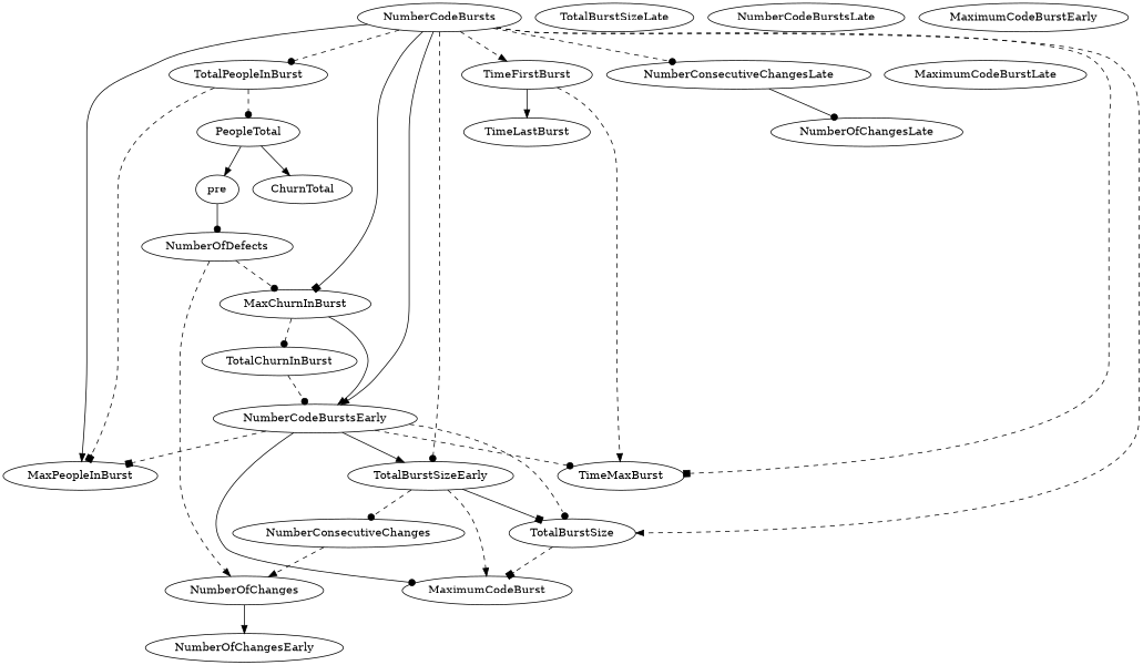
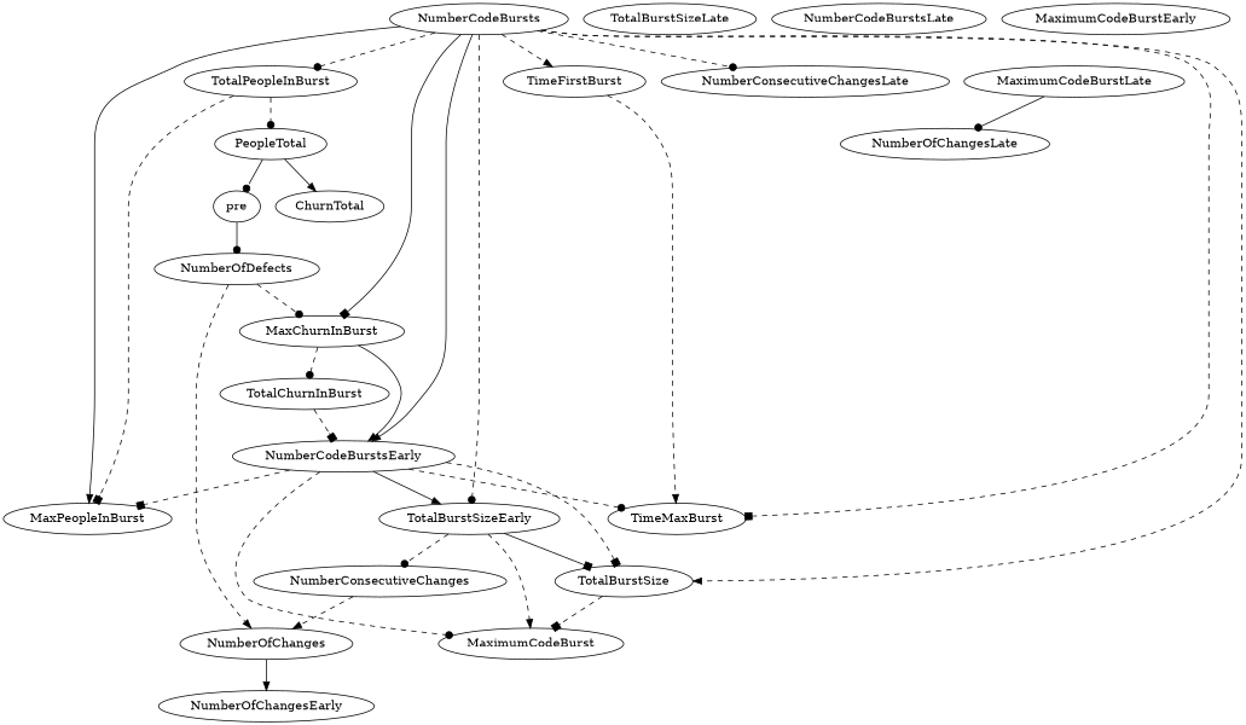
  digraph {
    edge [arrowhead=normal style=dashed]
    TotalPeopleInBurst
    MaxPeopleInBurst
    PeopleTotal
    ChurnTotal
    pre
    MaximumCodeBurstLate
    NumberOfChanges
    NumberOfChangesEarly
    TotalBurstSizeLate
    NumberCodeBurstsLate
    MaxChurnInBurst
    NumberCodeBurstsEarly
    TotalChurnInBurst
    MaximumCodeBurst
    TotalBurstSizeEarly
    TotalBurstSize
    TimeMaxBurst
    MaximumCodeBurstEarly
    NumberConsecutiveChanges
    TimeFirstBurst
-   TimeLastBurst
    NumberConsecutiveChangesLate
    NumberOfChangesLate
    NumberCodeBursts
    NumberOfDefects
    TotalPeopleInBurst -> MaxPeopleInBurst [arrowhead=box]
    TotalPeopleInBurst -> PeopleTotal [arrowhead=dot]
    PeopleTotal -> ChurnTotal [style=solid]
-   PeopleTotal -> pre [style=solid]
+   PeopleTotal -> pre [arrowhead=dot style=solid]
    pre -> NumberOfDefects [arrowhead=dot style=solid]
    NumberOfChanges -> NumberOfChangesEarly [style=solid]
    MaxChurnInBurst -> NumberCodeBurstsEarly [style=solid]
    MaxChurnInBurst -> TotalChurnInBurst [arrowhead=dot]
    NumberCodeBurstsEarly -> MaxPeopleInBurst [arrowhead=box]
-   NumberCodeBurstsEarly -> MaximumCodeBurst [arrowhead=dot style=solid]
+   NumberCodeBurstsEarly -> MaximumCodeBurst [arrowhead=dot]
    NumberCodeBurstsEarly -> TotalBurstSizeEarly [style=solid]
-   NumberCodeBurstsEarly -> TotalBurstSize [arrowhead=dot]
+   NumberCodeBurstsEarly -> TotalBurstSize [arrowhead=box]
    NumberCodeBurstsEarly -> TimeMaxBurst [arrowhead=dot]
-   TotalChurnInBurst -> NumberCodeBurstsEarly [arrowhead=dot]
+   TotalChurnInBurst -> NumberCodeBurstsEarly [arrowhead=box]
    TotalBurstSizeEarly -> MaximumCodeBurst
    TotalBurstSizeEarly -> TotalBurstSize [arrowhead=box style=solid]
    TotalBurstSizeEarly -> NumberConsecutiveChanges [arrowhead=dot]
    TotalBurstSize -> MaximumCodeBurst [arrowhead=box]
    NumberConsecutiveChanges -> NumberOfChanges
    TimeFirstBurst -> TimeMaxBurst
-   TimeFirstBurst -> TimeLastBurst [style=solid]
-   NumberConsecutiveChangesLate -> NumberOfChangesLate [arrowhead=dot style=solid]
+   MaximumCodeBurstLate -> NumberOfChangesLate [arrowhead=dot style=solid]
    NumberCodeBursts -> TotalPeopleInBurst [arrowhead=dot]
    NumberCodeBursts -> MaxPeopleInBurst [style=solid]
    NumberCodeBursts -> MaxChurnInBurst [arrowhead=box style=solid]
    NumberCodeBursts -> NumberCodeBurstsEarly [style=solid]
    NumberCodeBursts -> TotalBurstSizeEarly [arrowhead=dot]
    NumberCodeBursts -> TotalBurstSize
    NumberCodeBursts -> TimeMaxBurst [arrowhead=box]
    NumberCodeBursts -> TimeFirstBurst
    NumberCodeBursts -> NumberConsecutiveChangesLate [arrowhead=dot]
    NumberOfDefects -> NumberOfChanges
    NumberOfDefects -> MaxChurnInBurst [arrowhead=dot]
  }
